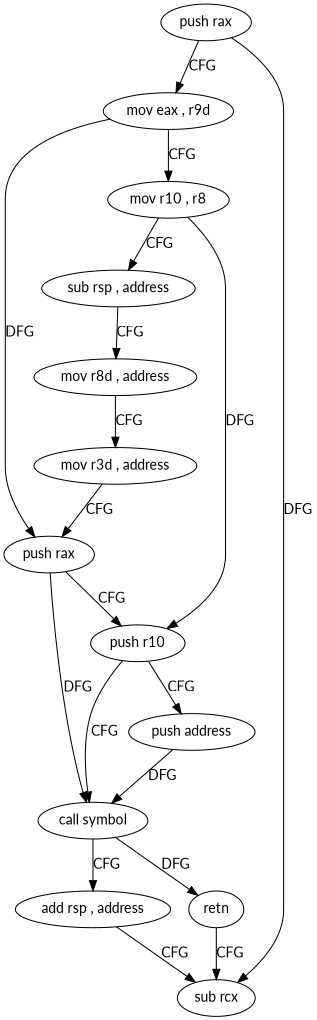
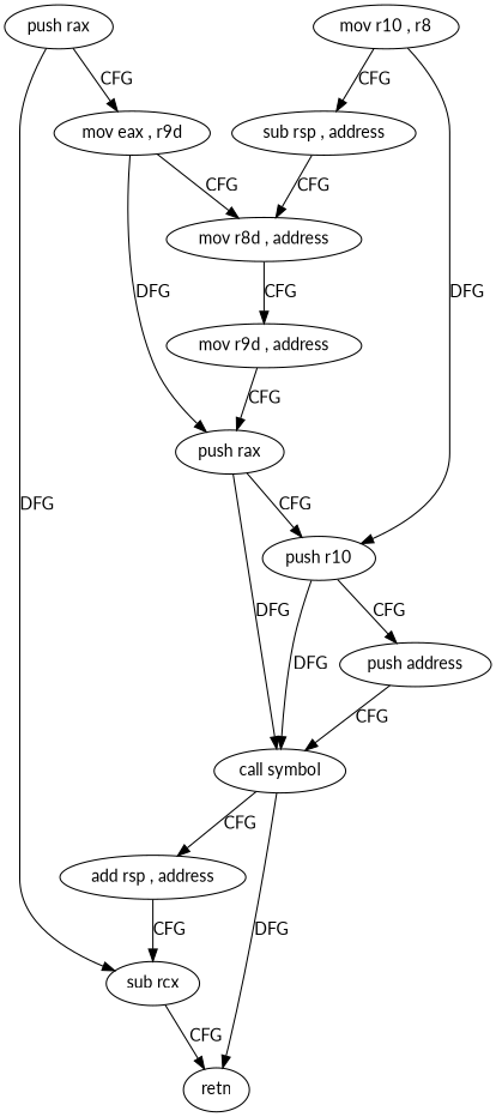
  digraph {
    fontname=Lato
    node [fontname=Lato]
    edge [fontname=Lato]
    n1 [label="push rax"]
    n2 [label="mov eax , r9d"]
    n3 [label="sub rcx"]
    n4 [label="mov r10 , r8"]
    n5 [label="push rax"]
    n6 [label=retn]
    n7 [label="sub rsp , address"]
    n8 [label="push r10"]
    n9 [label="call symbol"]
    n10 [label="mov r8d , address"]
    n11 [label="push address"]
-   n12 [label="mov r3d , address"]
+   n12 [label="mov r9d , address"]
    n13 [label="add rsp , address"]
    n1 -> n2 [label=CFG]
    n1 -> n3 [label=DFG]
-   n2 -> n4 [label=CFG]
+   n2 -> n10 [label=CFG]
    n2 -> n5 [label=DFG]
-   n6 -> n3 [label=CFG]
+   n3 -> n6 [label=CFG]
    n4 -> n7 [label=CFG]
    n4 -> n8 [label=DFG]
    n5 -> n8 [label=CFG]
    n5 -> n9 [label=DFG]
    n7 -> n10 [label=CFG]
-   n8 -> n9 [label=CFG]
+   n8 -> n9 [label=DFG]
    n8 -> n11 [label=CFG]
    n9 -> n6 [label=DFG]
    n9 -> n13 [label=CFG]
    n10 -> n12 [label=CFG]
-   n11 -> n9 [label=DFG]
+   n11 -> n9 [label=CFG]
    n12 -> n5 [label=CFG]
    n13 -> n3 [label=CFG]
  }
